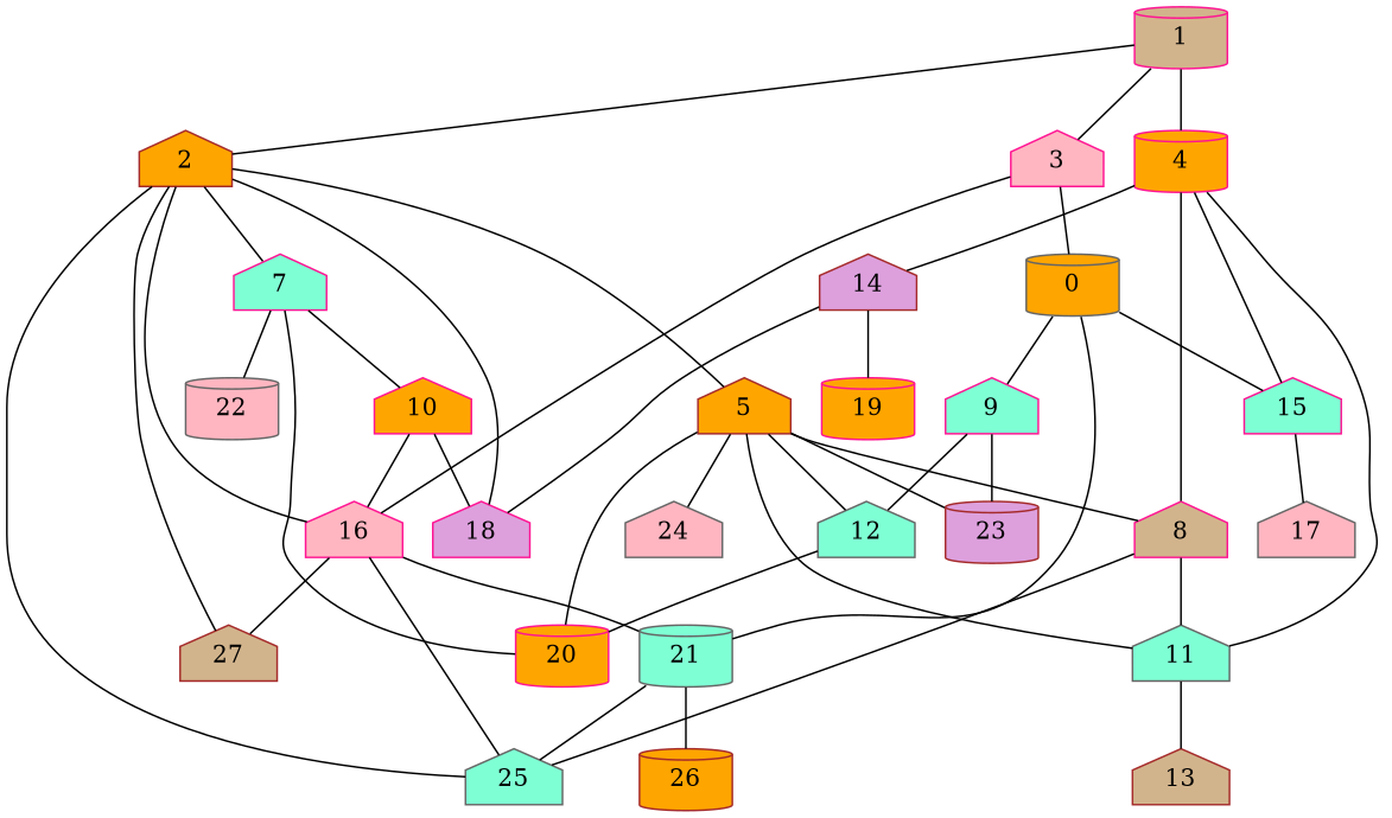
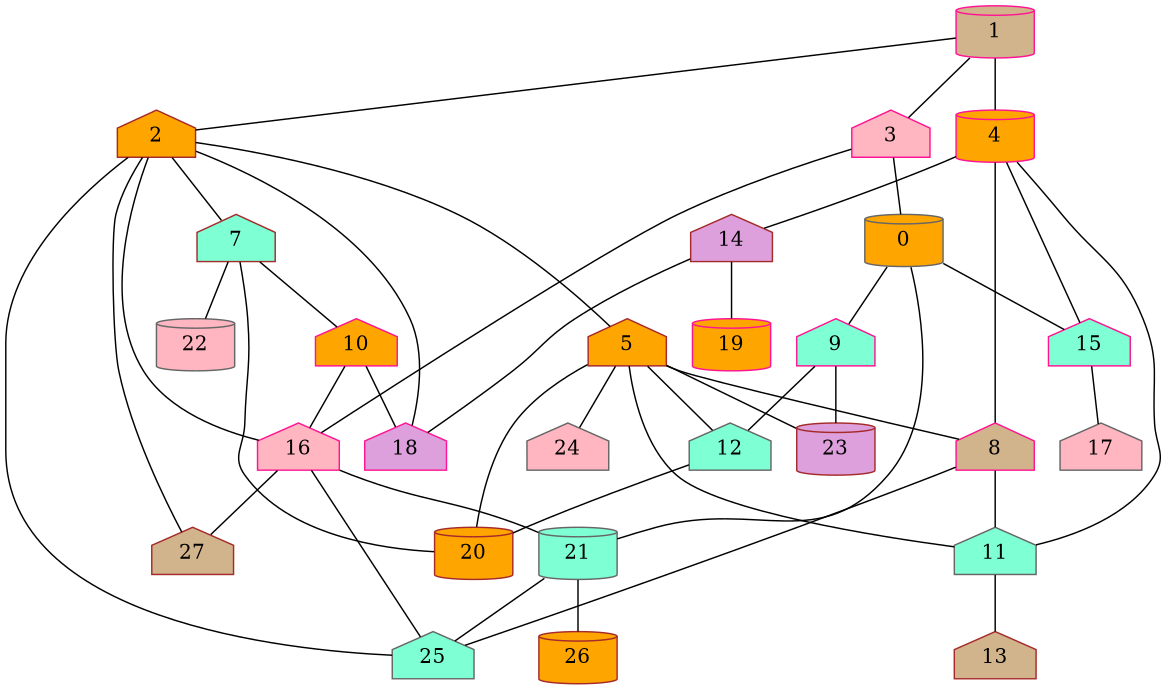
  graph {
    node [color=deeppink fillcolor=orange shape=house style=filled]
    edge [weight=1.0]
    1 [fillcolor=tan shape=cylinder]
    2 [color=brown]
    3 [fillcolor=lightpink]
    4 [shape=cylinder]
    5 [color=brown]
-   7 [fillcolor=aquamarine]
+   7 [color=brown fillcolor=aquamarine]
    16 [fillcolor=lightpink]
    18 [fillcolor=plum]
    25 [color=gray40 fillcolor=aquamarine]
    27 [color=brown fillcolor=tan]
    n11 [color=gray40 label=0 shape=cylinder]
    8 [fillcolor=tan]
    11 [color=gray40 fillcolor=aquamarine]
    14 [color=brown fillcolor=plum]
    15 [fillcolor=aquamarine]
    12 [color=gray40 fillcolor=aquamarine]
-   20 [shape=cylinder]
+   20 [color=brown shape=cylinder]
    23 [color=brown fillcolor=plum shape=cylinder]
    24 [color=gray40 fillcolor=lightpink]
    10
    22 [color=gray40 fillcolor=lightpink shape=cylinder]
    21 [color=gray40 fillcolor=aquamarine shape=cylinder]
    9 [fillcolor=aquamarine]
    13 [color=brown fillcolor=tan]
    19 [shape=cylinder]
    17 [color=gray40 fillcolor=lightpink]
    26 [color=brown shape=cylinder]
    1 -- 2
    1 -- 3
    1 -- 4 [weight=4.0]
    2 -- 5
    2 -- 7
    2 -- 16 [weight=2.0]
    2 -- 18
    2 -- 25
    2 -- 27
    3 -- 16
    3 -- n11
    4 -- 8
    4 -- 11
    4 -- 14
    4 -- 15
    5 -- 8
    5 -- 11
    5 -- 12
    5 -- 20
    5 -- 23
    5 -- 24
    7 -- 20
    7 -- 10
    7 -- 22
    16 -- 25
    16 -- 27
    16 -- 21
    n11 -- 15
    n11 -- 21
    n11 -- 9
    8 -- 25
    8 -- 11
    11 -- 13
    14 -- 18
    14 -- 19
    15 -- 17 [weight=2.0]
    12 -- 20
    10 -- 16
    10 -- 18
    21 -- 25
    21 -- 26
    9 -- 12
    9 -- 23
  }
